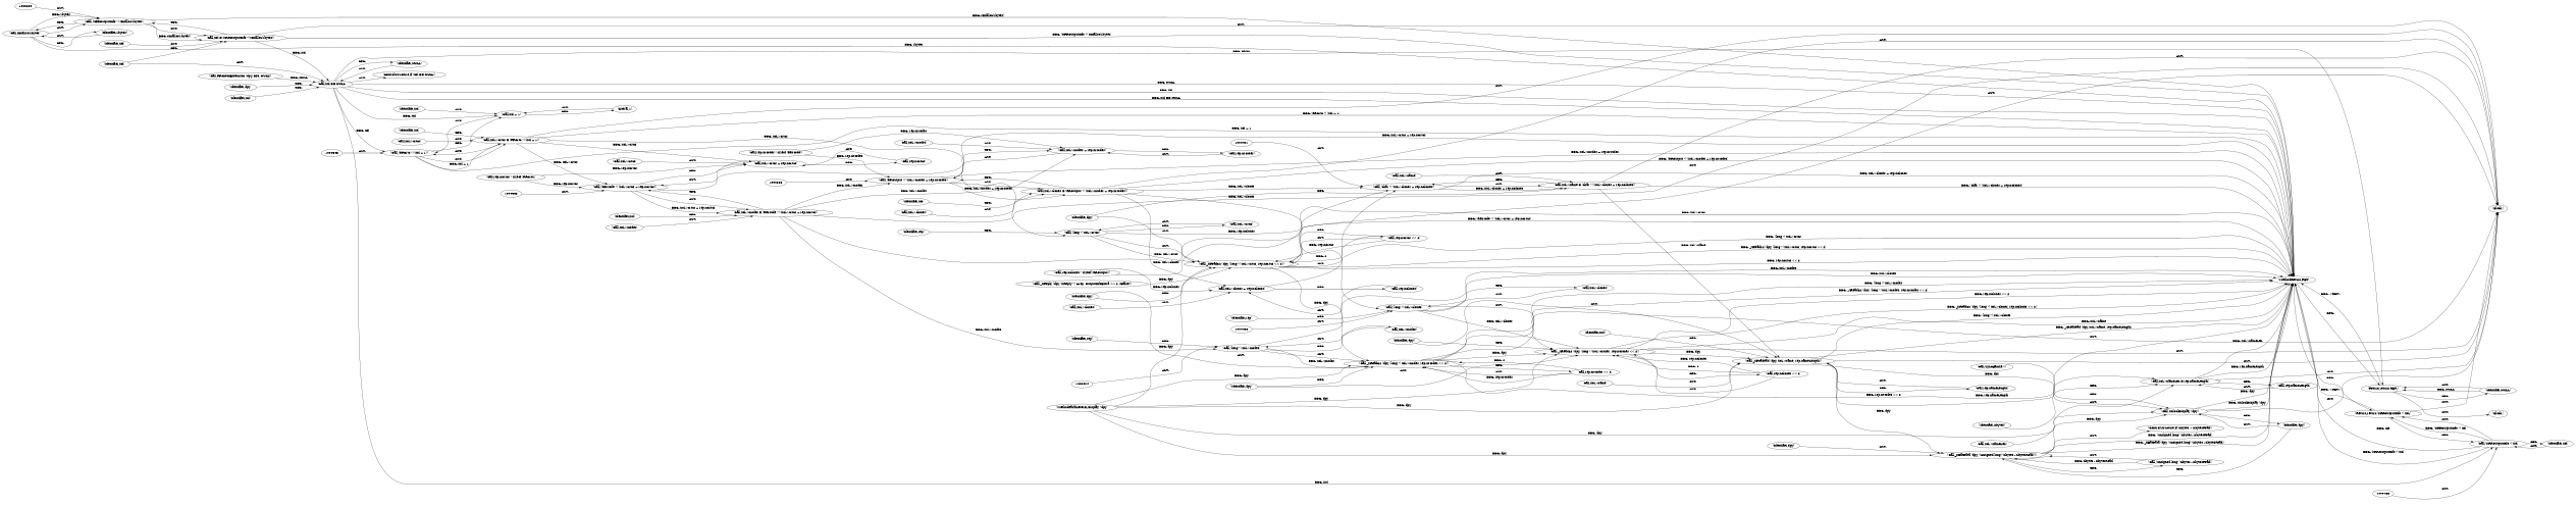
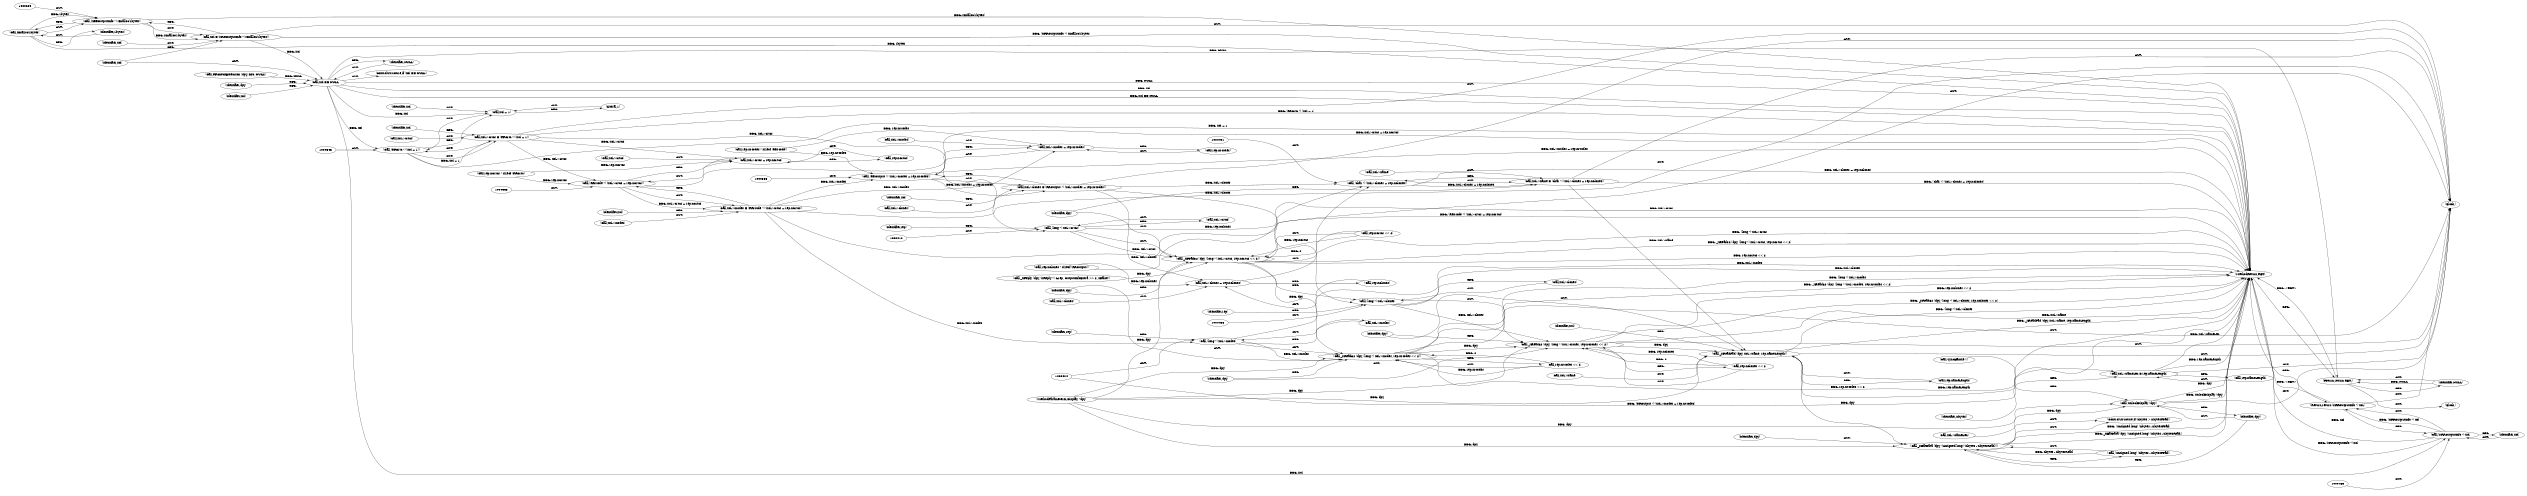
  digraph {
    rankdir=LR
    n1 [label="(Call,Xmalloc(rbytes))"]
    n2 [label="(Call,(XRROutputInfo *) Xmalloc(rbytes))"]
    n3 [label="(MethodReturn,RET)"]
    n4 [label="(Identifier,rbytes)"]
    n5 [label="(Call,xoi = (XRROutputInfo *) Xmalloc(rbytes))"]
    n6 [label="(Return,return RET;)"]
    n7 [label="(Return,return (XRROutputInfo *) xoi;)"]
    n8 [label="(Call,xoi == NULL)"]
    n9 [label="(Block,)"]
    n10 [label="(Call,(RRCrtc *) (xoi + 1))"]
    n11 [label="(Call,xoi + 1)"]
    n12 [label="(Call,(XRROutputInfo *) xoi)"]
    n13 [label="(Identifier,NULL)"]
    n14 [label="(ControlStructure,if (xoi == NULL))"]
    n15 [label="(Identifier,NULL)"]
    n16 [label="(Block,)"]
    n17 [label="(Call,xoi->crtcs = (RRCrtc *) (xoi + 1))"]
    n18 [label="(Literal,1)"]
    n19 [label="(Identifier,xoi)"]
    n20 [label="(Call,(RRMode *) (xoi->crtcs + rep.nCrtcs))"]
    n21 [label="(Call,xoi->crtcs + rep.nCrtcs)"]
    n22 [label="(Call,(long *) xoi->crtcs)"]
    n23 [label="(Call,xoi->modes = (RRMode *) (xoi->crtcs + rep.nCrtcs))"]
    n24 [label="(Call,rep.nCrtcs)"]
    n25 [label="(Call,_XRead32 (dpy, (long *) xoi->crtcs, rep.nCrtcs << 2))"]
    n26 [label="(Call,xoi->crtcs)"]
    n27 [label="(Call,(RROutput *) (xoi->modes + rep.nModes))"]
    n28 [label="(Call,xoi->modes + rep.nModes)"]
    n29 [label="(Call,(long *) xoi->modes)"]
    n30 [label="(Call,xoi->clones = (RROutput *) (xoi->modes + rep.nModes))"]
    n31 [label="(Call,rep.nModes)"]
    n32 [label="(Call,_XRead32 (dpy, (long *) xoi->modes, rep.nModes << 2))"]
    n33 [label="(Call,xoi->modes)"]
    n34 [label="(Call,(char *) (xoi->clones + rep.nClones))"]
    n35 [label="(Call,xoi->clones + rep.nClones)"]
    n36 [label="(Call,(long *) xoi->clones)"]
    n37 [label="(Call,xoi->name = (char *) (xoi->clones + rep.nClones))"]
    n38 [label="(Call,rep.nClones)"]
    n39 [label="(Call,_XRead32 (dpy, (long *) xoi->clones, rep.nClones << 2))"]
    n40 [label="(Call,xoi->clones)"]
    n41 [label="(Call,_XReadPad (dpy, xoi->name, rep.nameLength))"]
    n42 [label="(Call,xoi->nameLen = rep.nameLength)"]
    n43 [label="(Call,_XEatData (dpy, (unsigned long) (nbytes - nbytesRead)))"]
    n44 [label="(Call,UnlockDisplay (dpy))"]
    n45 [label="(Call,rep.nameLength)"]
    n46 [label="(Call,rep.nameLength)"]
    n47 [label="(Call,(unsigned long) (nbytes - nbytesRead))"]
    n48 [label="(ControlStructure,if (nbytes > nbytesRead))"]
    n49 [label="(Identifier,dpy)"]
    n50 [label="(Call,rep.nClones << 2)"]
    n51 [label="(Call,rep.nModes << 2)"]
    n52 [label="(Call,rep.nCrtcs << 2)"]
    n53 [label="(Identifier,dpy)"]
    n54 [label="(Call,_XReply (dpy, (xReply *) &rep, OutputInfoExtra >> 2, xFalse))"]
    n55 [label="(Call,xoi->modes)"]
    n56 [label="(Identifier,dpy)"]
    n57 [label="(Call,rep.nCrtcs * sizeof (RRCrtc))"]
    n58 [label="(Call,xoi->nameLen)"]
    n59 [label="(Call,xoi->name)"]
    n60 [label="(Identifier,xoi)"]
    n61 [label="(Identifier,dpy)"]
    n62 [label="(Identifier,xoi)"]
    n63 [label="(Call,rep.nModes * sizeof (RRMode))"]
    n64 [label="(Call,RRCheckExtension (dpy, info, NULL))"]
    n65 [label="(Call,xoi->crtcs)"]
    n66 [label="(Identifier,xoi)"]
    n67 [label="(Identifier,xoi)"]
    n68 [label="(Call,SyncHandle ())"]
    n69 [label="(Call,xoi->crtcs)"]
    n70 [label="(MethodParameterIn,Display *dpy)"]
    n71 [label="(Identifier,dpy)"]
    n72 [label="(Identifier,xoi)"]
    n73 [label="(Identifier,xoi)"]
    n74 [label="(Call,xoi->clones)"]
    n75 [label="(Call,xoi->clones)"]
    n76 [label="(Call,xoi->modes)"]
    n77 [label="(Identifier,dpy)"]
    n78 [label="(Identifier,xoi)"]
    n79 [label="(Identifier,nbytes)"]
    n80 [label="(Identifier,rep)"]
    n81 [label="(Identifier,xoi)"]
    n82 [label="(Call,rep.nClones * sizeof (RROutput))"]
    n83 [label="(Call,xoi->name)"]
    n84 [label="(Identifier,dpy)"]
    n85 [label="(Identifier,rep)"]
    n86 [label="(Identifier,rep)"]
    1000269
    1000345
    1000368
    1000388
    1000401
    1000436
    1000424
+   1000412
    1000485
    n1 -> n2 [label="AST: "]
    n1 -> n2 [label="DDG: rbytes"]
    n1 -> n3 [label="DDG: rbytes"]
    n1 -> n4 [label="CFG: "]
    n2 -> n1 [label="CFG: "]
    n2 -> n3 [label="DDG: Xmalloc(rbytes)"]
    n2 -> n5 [label="AST: "]
    n2 -> n5 [label="DDG: Xmalloc(rbytes)"]
    n3 -> n6 [label="CFG: "]
    n3 -> n7 [label="CFG: "]
    n4 -> n1 [label="AST: "]
    n5 -> n2 [label="CFG: "]
    n5 -> n3 [label="DDG: (XRROutputInfo *) Xmalloc(rbytes)"]
    n5 -> n8 [label="DDG: xoi"]
    n5 -> n9 [label="AST: "]
    n6 -> n3 [label="DDG: <RET>"]
    n6 -> n15 [label="CFG: "]
    n6 -> n16 [label="AST: "]
    n7 -> n3 [label="DDG: <RET>"]
    n7 -> n9 [label="AST: "]
    n7 -> n12 [label="CFG: "]
    n8 -> n3 [label="DDG: NULL"]
    n8 -> n3 [label="DDG: xoi"]
    n8 -> n3 [label="DDG: xoi == NULL"]
    n8 -> n6 [label="DDG: NULL"]
    n8 -> n10 [label="DDG: xoi"]
    n8 -> n11 [label="DDG: xoi"]
    n8 -> n12 [label="DDG: xoi"]
    n8 -> n13 [label="CFG: "]
    n8 -> n14 [label="AST: "]
    n10 -> n3 [label="DDG: xoi + 1"]
    n10 -> n11 [label="CFG: "]
    n10 -> n17 [label="AST: "]
    n10 -> n17 [label="DDG: xoi + 1"]
    n11 -> n10 [label="AST: "]
    n11 -> n18 [label="CFG: "]
    n12 -> n3 [label="DDG: xoi"]
    n12 -> n3 [label="DDG: (XRROutputInfo *) xoi"]
    n12 -> n7 [label="AST: "]
    n12 -> n7 [label="DDG: (XRROutputInfo *) xoi"]
    n12 -> n19 [label="CFG: "]
    n13 -> n8 [label="AST: "]
    n15 -> n6 [label="AST: "]
    n15 -> n6 [label="DDG: NULL"]
    n17 -> n3 [label="DDG: (RRCrtc *) (xoi + 1)"]
    n17 -> n9 [label="AST: "]
    n17 -> n10 [label="AST: "]
    n17 -> n20 [label="DDG: xoi->crtcs"]
    n17 -> n21 [label="DDG: xoi->crtcs"]
    n17 -> n22 [label="DDG: xoi->crtcs"]
    n18 -> n11 [label="AST: "]
    n19 -> n12 [label="AST: "]
    n20 -> n3 [label="DDG: xoi->crtcs + rep.nCrtcs"]
    n20 -> n21 [label="CFG: "]
    n20 -> n23 [label="AST: "]
    n20 -> n23 [label="DDG: xoi->crtcs + rep.nCrtcs"]
    n21 -> n20 [label="AST: "]
    n21 -> n24 [label="CFG: "]
    n22 -> n3 [label="DDG: xoi->crtcs"]
    n22 -> n25 [label="AST: "]
    n22 -> n25 [label="DDG: xoi->crtcs"]
    n22 -> n26 [label="CFG: "]
    n23 -> n3 [label="DDG: (RRMode *) (xoi->crtcs + rep.nCrtcs)"]
    n23 -> n9 [label="AST: "]
    n23 -> n20 [label="CFG: "]
    n23 -> n27 [label="DDG: xoi->modes"]
    n23 -> n28 [label="DDG: xoi->modes"]
    n23 -> n29 [label="DDG: xoi->modes"]
    n24 -> n21 [label="AST: "]
    n25 -> n3 [label="DDG: (long *) xoi->crtcs"]
    n25 -> n3 [label="DDG: _XRead32 (dpy, (long *) xoi->crtcs, rep.nCrtcs << 2)"]
    n25 -> n3 [label="DDG: rep.nCrtcs << 2"]
    n25 -> n9 [label="AST: "]
    n25 -> n32 [label="DDG: dpy"]
-   n25 -> n52 [label="CFG: "]
+   n25 -> n36 [label="CFG: "]
    n26 -> n22 [label="AST: "]
    n27 -> n3 [label="DDG: xoi->modes + rep.nModes"]
    n27 -> n28 [label="CFG: "]
    n27 -> n30 [label="AST: "]
    n27 -> n30 [label="DDG: xoi->modes + rep.nModes"]
    n28 -> n27 [label="AST: "]
    n28 -> n31 [label="CFG: "]
    n29 -> n3 [label="DDG: xoi->modes"]
    n29 -> n32 [label="AST: "]
    n29 -> n32 [label="DDG: xoi->modes"]
    n29 -> n33 [label="CFG: "]
-   n30 -> n3 [label="DDG: (RROutput *) (xoi->modes + rep.nModes)"]
+   1000424 -> n3 [label="DDG: (RROutput *) (xoi->modes + rep.nModes)"]
    n30 -> n9 [label="AST: "]
    n30 -> n27 [label="CFG: "]
    n30 -> n34 [label="DDG: xoi->clones"]
    n30 -> n35 [label="DDG: xoi->clones"]
    n30 -> n36 [label="DDG: xoi->clones"]
    n31 -> n28 [label="AST: "]
    n32 -> n3 [label="DDG: rep.nModes << 2"]
    n32 -> n3 [label="DDG: (long *) xoi->modes"]
    n32 -> n3 [label="DDG: _XRead32 (dpy, (long *) xoi->modes, rep.nModes << 2)"]
    n32 -> n9 [label="AST: "]
    n32 -> n39 [label="DDG: dpy"]
    n32 -> n51 [label="CFG: "]
    n33 -> n29 [label="AST: "]
    n34 -> n3 [label="DDG: xoi->clones + rep.nClones"]
    n34 -> n37 [label="AST: "]
    n34 -> n37 [label="DDG: xoi->clones + rep.nClones"]
    n35 -> n34 [label="AST: "]
    n35 -> n38 [label="CFG: "]
    n36 -> n3 [label="DDG: xoi->clones"]
    n36 -> n39 [label="AST: "]
    n36 -> n39 [label="DDG: xoi->clones"]
    n36 -> n40 [label="CFG: "]
    n37 -> n3 [label="DDG: (char *) (xoi->clones + rep.nClones)"]
    n37 -> n9 [label="AST: "]
    n37 -> n34 [label="CFG: "]
    n37 -> n41 [label="DDG: xoi->name"]
    n38 -> n35 [label="AST: "]
    n39 -> n3 [label="DDG: rep.nClones << 2"]
    n39 -> n3 [label="DDG: _XRead32 (dpy, (long *) xoi->clones, rep.nClones << 2)"]
    n39 -> n3 [label="DDG: (long *) xoi->clones"]
    n39 -> n9 [label="AST: "]
    n39 -> n41 [label="DDG: dpy"]
    n39 -> n50 [label="CFG: "]
    n40 -> n36 [label="AST: "]
    n41 -> n3 [label="DDG: xoi->name"]
    n41 -> n3 [label="DDG: _XReadPad (dpy, xoi->name, rep.nameLength)"]
    n41 -> n9 [label="AST: "]
    n41 -> n42 [label="DDG: rep.nameLength"]
    n41 -> n43 [label="DDG: dpy"]
-   n41 -> n44 [label="DDG: dpy"]
    n41 -> n45 [label="CFG: "]
    n42 -> n3 [label="DDG: xoi->nameLen"]
    n42 -> n3 [label="DDG: rep.nameLength"]
    n42 -> n9 [label="AST: "]
    n42 -> n46 [label="CFG: "]
    n43 -> n3 [label="DDG: (unsigned long) (nbytes - nbytesRead)"]
    n43 -> n3 [label="DDG: _XEatData (dpy, (unsigned long) (nbytes - nbytesRead))"]
    n43 -> n44 [label="DDG: dpy"]
    n43 -> n47 [label="CFG: "]
    n43 -> n48 [label="AST: "]
    n44 -> n3 [label="DDG: UnlockDisplay (dpy)"]
    n44 -> n3 [label="DDG: dpy"]
    n44 -> n9 [label="AST: "]
    n44 -> n49 [label="CFG: "]
    n45 -> n41 [label="AST: "]
    n46 -> n42 [label="AST: "]
    n47 -> n43 [label="AST: "]
    n47 -> n43 [label="DDG: nbytes - nbytesRead"]
    n49 -> n43 [label="CFG: "]
    n49 -> n44 [label="AST: "]
    n50 -> n39 [label="AST: "]
    n50 -> n39 [label="DDG: rep.nClones"]
    n50 -> n39 [label="DDG: 2"]
    n51 -> n32 [label="AST: "]
    n51 -> n32 [label="DDG: rep.nModes"]
    n51 -> n32 [label="DDG: 2"]
    n52 -> n25 [label="AST: "]
    n52 -> n25 [label="DDG: rep.nCrtcs"]
    n52 -> n25 [label="DDG: 2"]
    n53 -> n25 [label="CFG: "]
    n53 -> n32 [label="AST: "]
    n54 -> n25 [label="DDG: dpy"]
    n55 -> n28 [label="AST: "]
    n56 -> n25 [label="AST: "]
    n56 -> n37 [label="CFG: "]
    n57 -> n20 [label="DDG: rep.nCrtcs"]
    n57 -> n21 [label="DDG: rep.nCrtcs"]
-   n58 -> n42 [label="AST: "]
+   n58 -> n48 [label="AST: "]
    n59 -> n41 [label="AST: "]
    n60 -> n41 [label="CFG: "]
    n61 -> n39 [label="CFG: "]
    n61 -> n41 [label="AST: "]
    n62 -> n30 [label="CFG: "]
    n63 -> n27 [label="DDG: rep.nModes"]
    n63 -> n28 [label="DDG: rep.nModes"]
    n64 -> n8 [label="DDG: NULL"]
    n65 -> n17 [label="AST: "]
    n66 -> n23 [label="CFG: "]
    n67 -> n17 [label="CFG: "]
    n68 -> n44 [label="CFG: "]
    n69 -> n21 [label="AST: "]
    n70 -> n25 [label="DDG: dpy"]
    n70 -> n32 [label="DDG: dpy"]
    n70 -> n39 [label="DDG: dpy"]
    n70 -> n41 [label="DDG: dpy"]
    n70 -> n43 [label="DDG: dpy"]
    n70 -> n44 [label="DDG: dpy"]
    n71 -> n43 [label="AST: "]
    n72 -> n11 [label="AST: "]
    n73 -> n5 [label="CFG: "]
    n73 -> n8 [label="AST: "]
    n74 -> n35 [label="AST: "]
    n75 -> n30 [label="AST: "]
    n76 -> n23 [label="AST: "]
    n77 -> n8 [label="CFG: "]
    n78 -> n5 [label="AST: "]
    n79 -> n42 [label="CFG: "]
    n80 -> n22 [label="CFG: "]
    n81 -> n8 [label="CFG: "]
    n82 -> n34 [label="DDG: rep.nClones"]
    n82 -> n35 [label="DDG: rep.nClones"]
    n83 -> n37 [label="AST: "]
    n84 -> n32 [label="CFG: "]
    n84 -> n39 [label="AST: "]
    n85 -> n29 [label="CFG: "]
    n86 -> n36 [label="CFG: "]
    1000269 -> n2 [label="AST: "]
    1000345 -> n10 [label="AST: "]
    1000368 -> n20 [label="AST: "]
    1000388 -> n27 [label="AST: "]
    1000401 -> n34 [label="AST: "]
    1000436 -> n36 [label="AST: "]
    1000424 -> n29 [label="AST: "]
+   1000412 -> n22 [label="AST: "]
    1000485 -> n12 [label="AST: "]
  }
